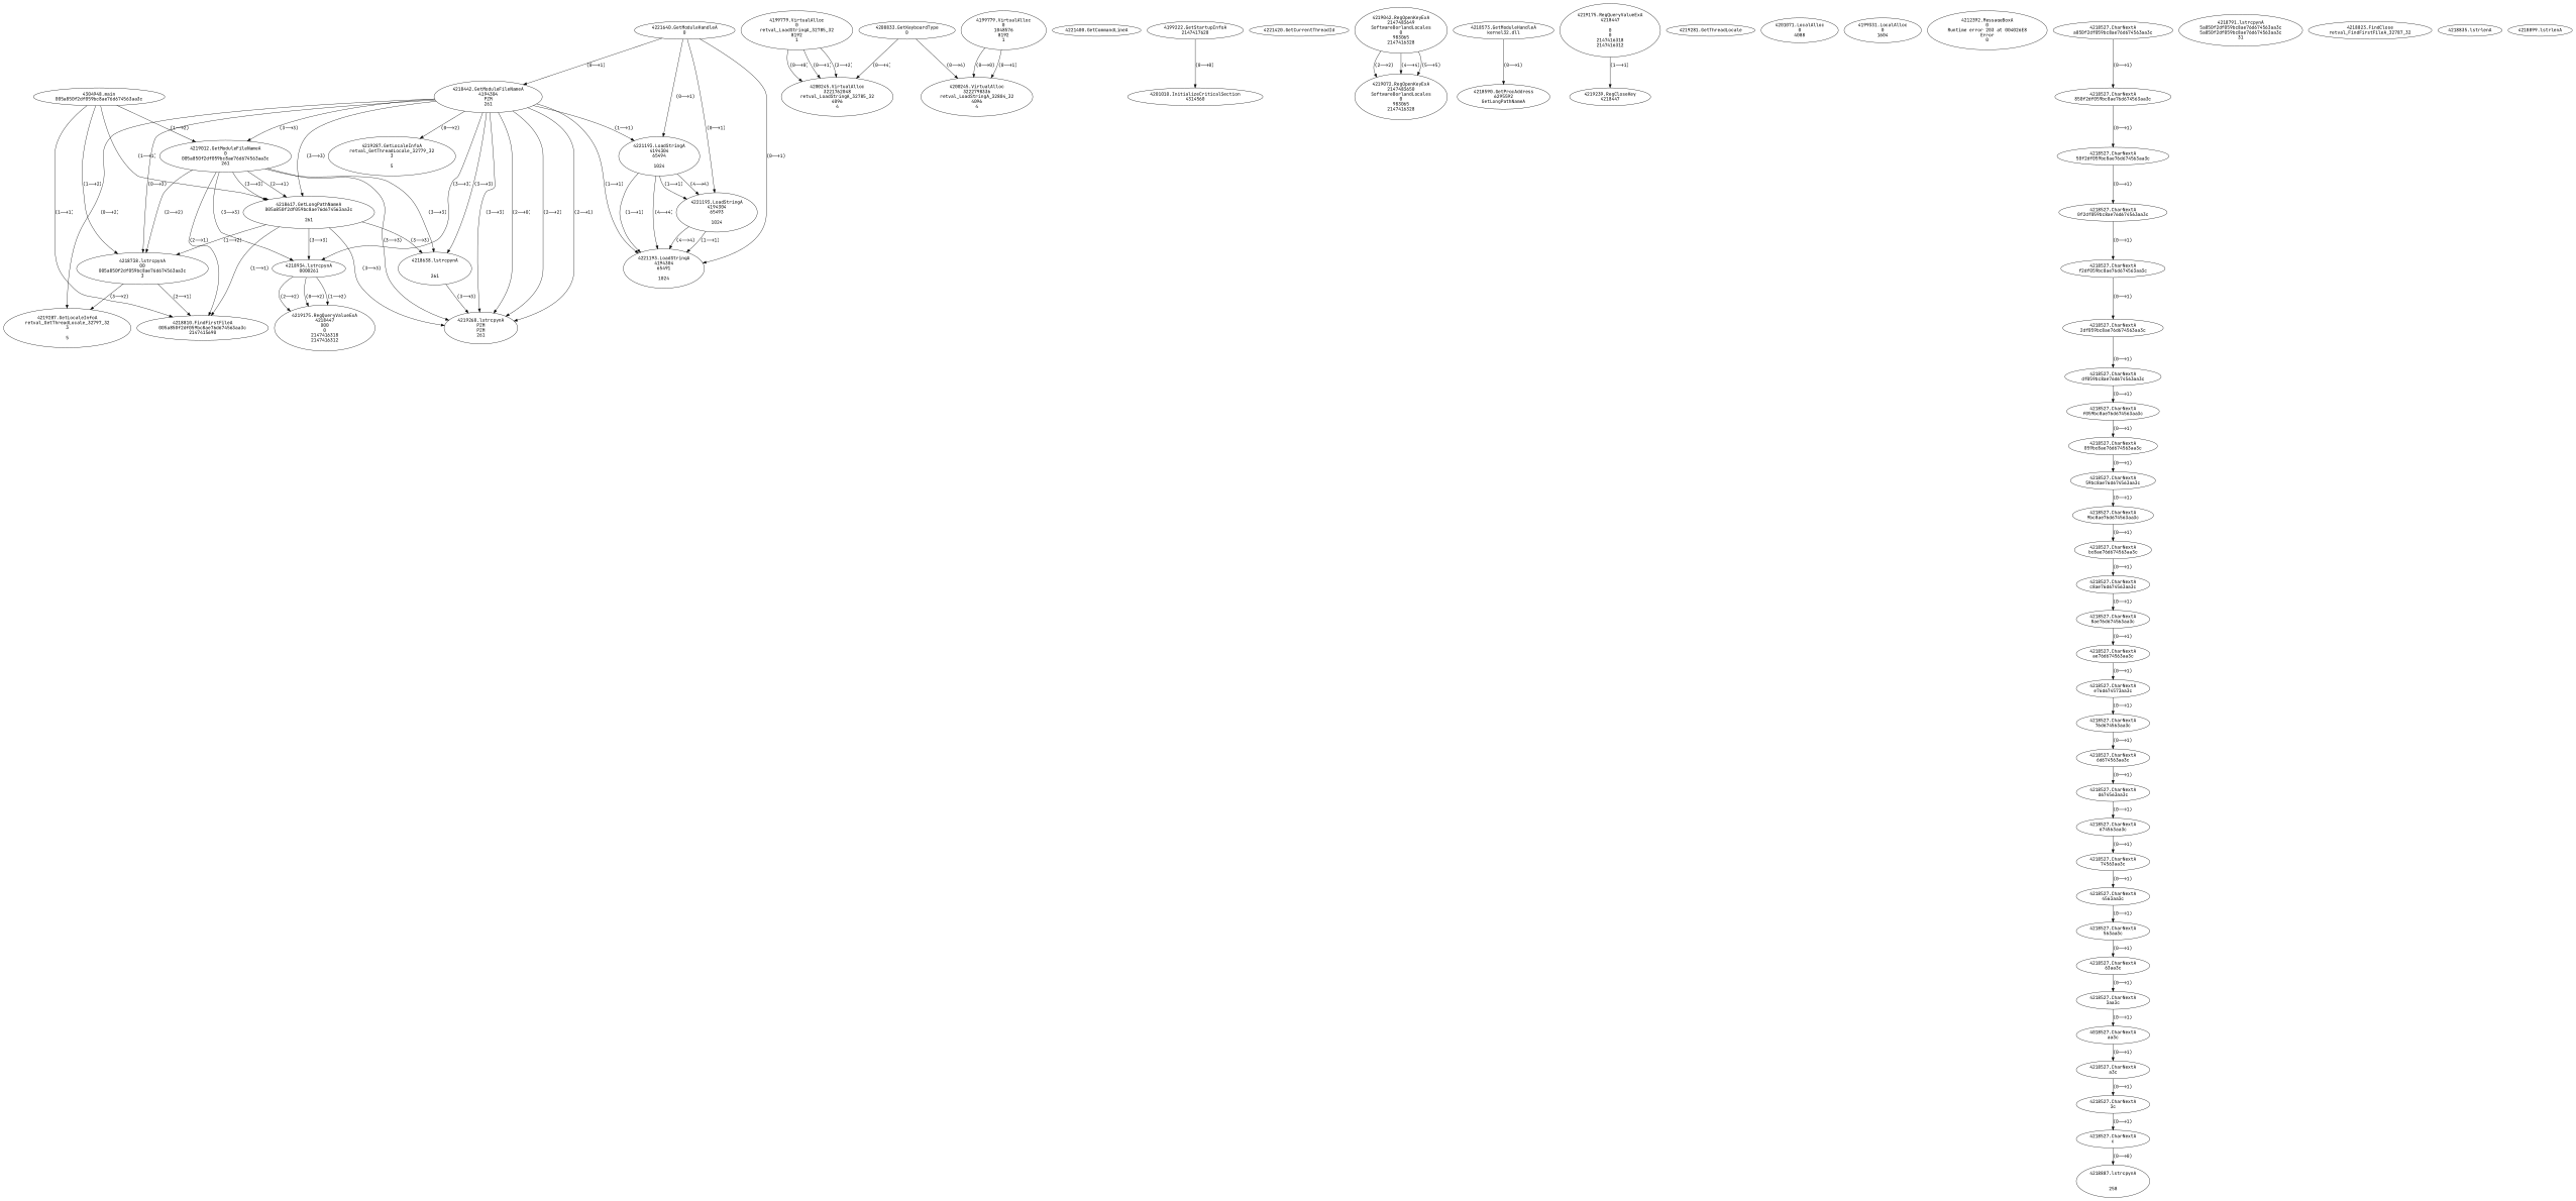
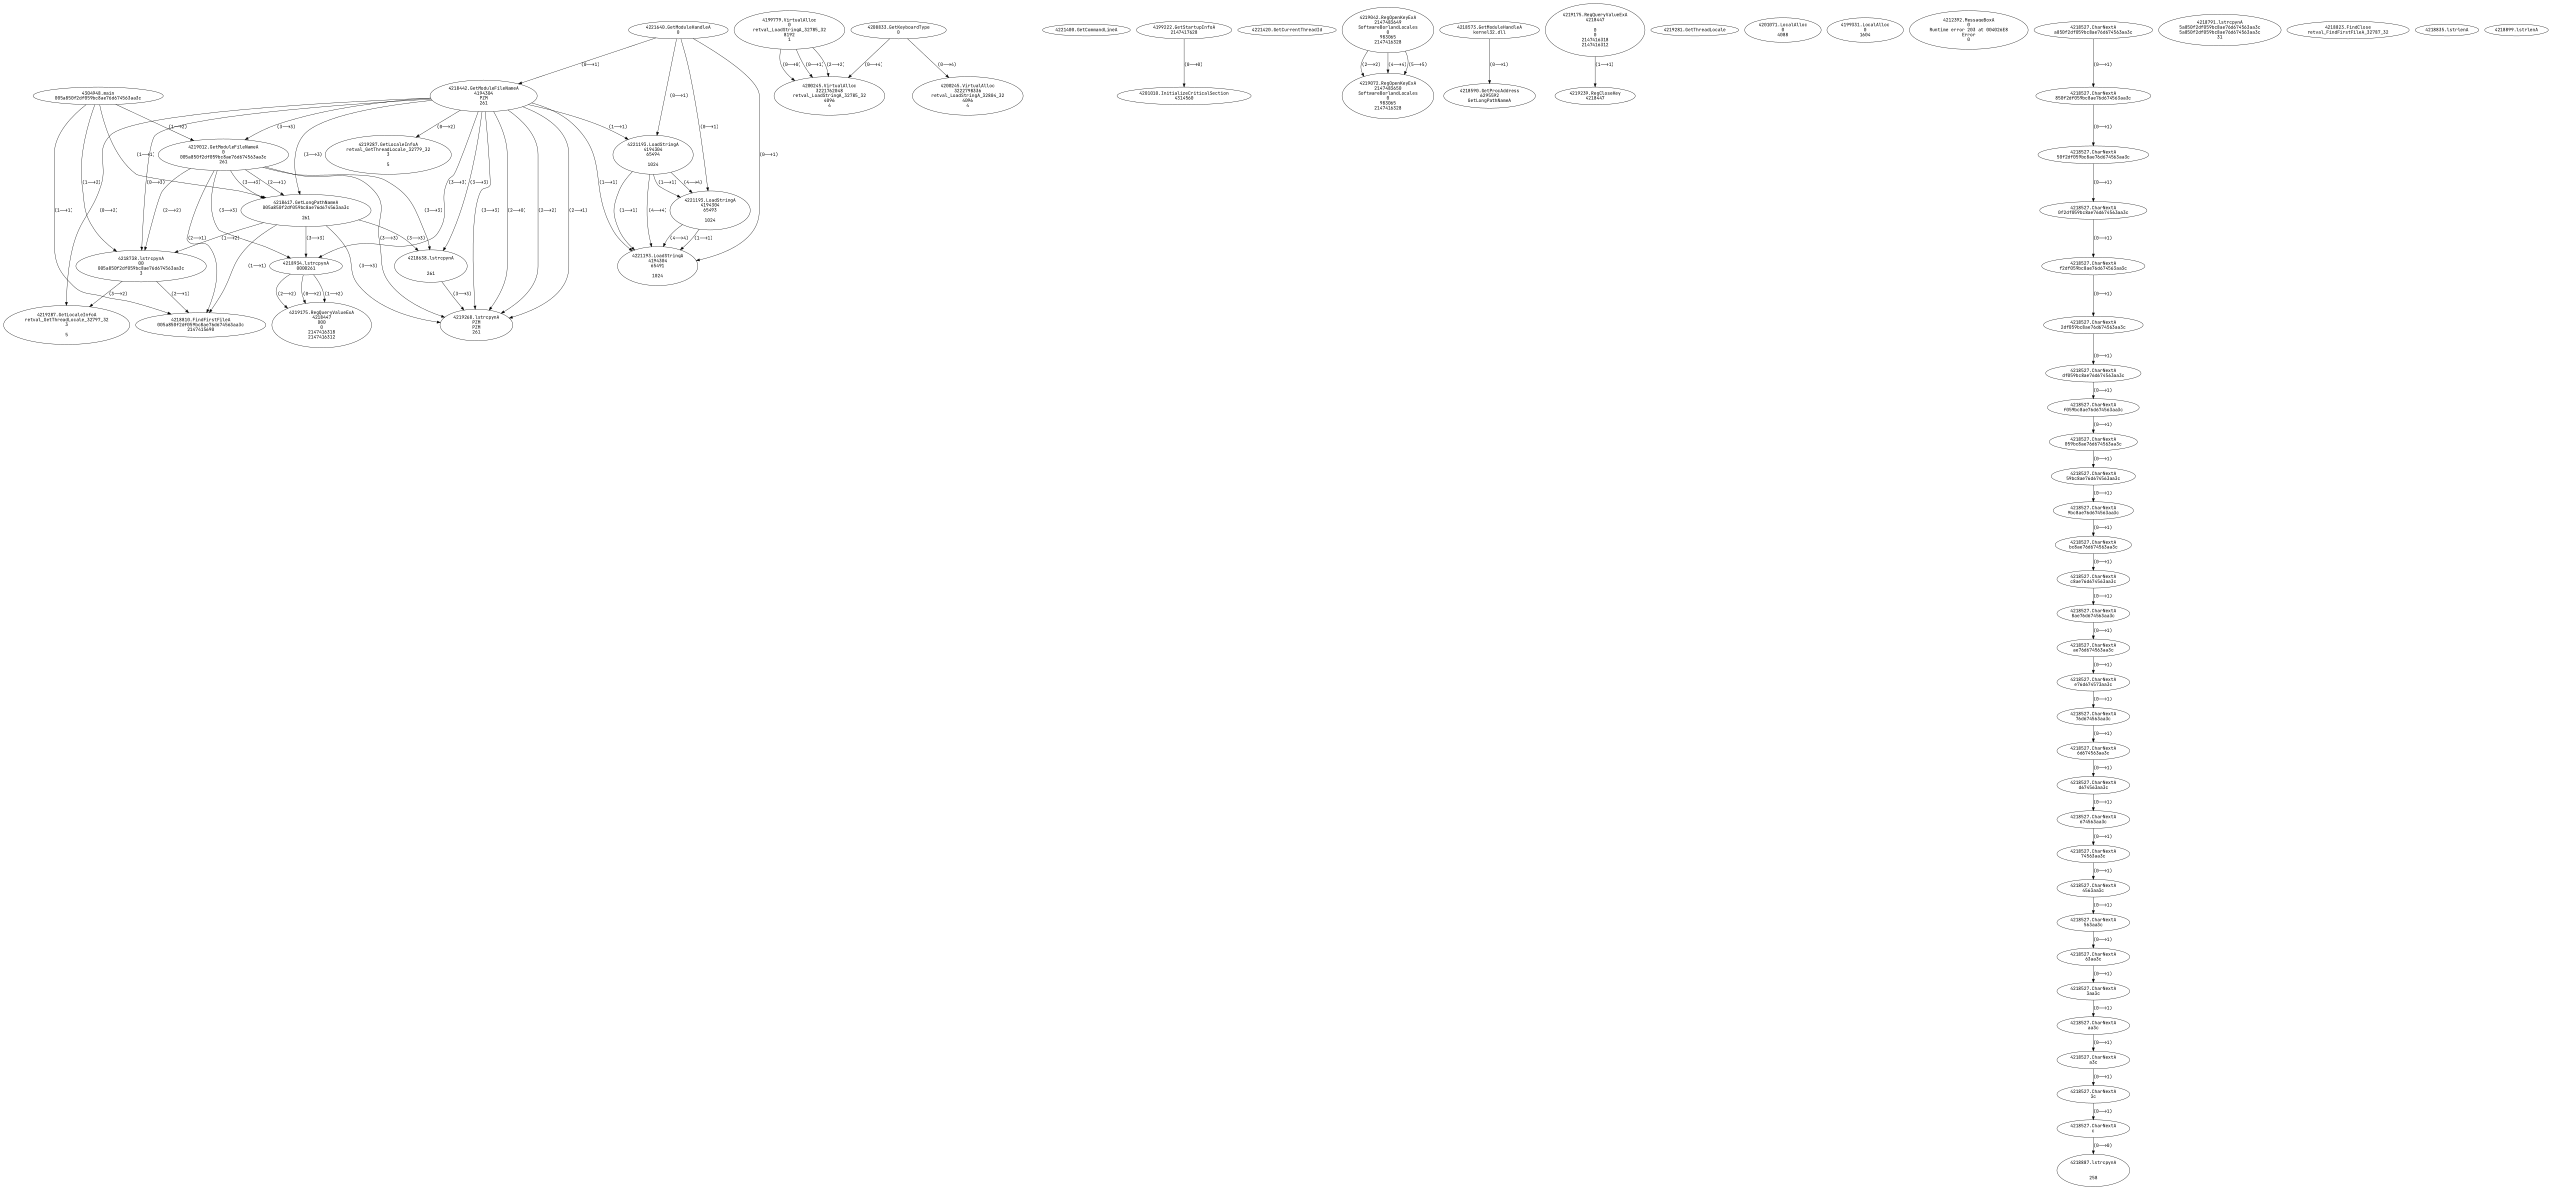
  digraph {
    fontname="JetBrains Mono"
    node [fontname="JetBrains Mono"]
    edge [fontname="JetBrains Mono"]
    n1 [label="4304948.main\n005a850f2df059bc8ae76d674563aa3c"]
    n2 [label="4219012.GetModuleFileNameA\n0\n005a850f2df059bc8ae76d674563aa3c\n261"]
    n3 [label="4218617.GetLongPathNameA\n005a850f2df059bc8ae76d674563aa3c\n\n261"]
    n4 [label="4218738.lstrcpynA\n00\n005a850f2df059bc8ae76d674563aa3c\n3"]
    n5 [label="4218810.FindFirstFileA\n005a850f2df059bc8ae76d674563aa3c\n2147415690"]
    n6 [label="4218638.lstrcpynA\n\n\n261"]
    n7 [label="4219268.lstrcpynA\nPZM\nPZM\n261"]
    n8 [label="4218934.lstrcpynA\n0000261"]
    n9 [label="4219287.GetLocaleInfoA\nretval_GetThreadLocale_32797_32\n3\n\n5"]
    n10 [label="4221640.GetModuleHandleA\n0"]
    n11 [label="4218442.GetModuleFileNameA\n4194304\nPZM\n261"]
    n12 [label="4221193.LoadStringA\n4194304\n65494\n\n1024"]
    n13 [label="4221193.LoadStringA\n4194304\n65493\n\n1024"]
    n14 [label="4221193.LoadStringA\n4194304\n65491\n\n1024"]
    n15 [label="4219287.GetLocaleInfoA\nretval_GetThreadLocale_32779_32\n3\n\n5"]
    n16 [label="4208833.GetKeyboardType\n0"]
    n17 [label="4200245.VirtualAlloc\n3221762048\nretval_LoadStringA_32785_32\n4096\n4"]
    n18 [label="4200245.VirtualAlloc\n3222798336\nretval_LoadStringA_32804_32\n4096\n4"]
    n19 [label="4221400.GetCommandLineA\n"]
    n20 [label="4199222.GetStartupInfoA\n2147417628"]
    n21 [label="4201010.InitializeCriticalSection\n4314560"]
    n22 [label="4221420.GetCurrentThreadId\n"]
    n23 [label="4219175.RegQueryValueExA\n4218447\n000\n0\n2147416318\n2147416312"]
    n24 [label="4219042.RegOpenKeyExA\n2147483649\nSoftware\Borland\Locales\n0\n983065\n2147416328"]
    n25 [label="4219072.RegOpenKeyExA\n2147483650\nSoftware\Borland\Locales\n0\n983065\n2147416328"]
    n26 [label="4218573.GetModuleHandleA\nkernel32.dll"]
    n27 [label="4218590.GetProcAddress\n6295592\nGetLongPathNameA"]
    n28 [label="4219175.RegQueryValueExA\n4218447\n\n0\n0\n2147416318\n2147416312"]
    n29 [label="4219239.RegCloseKey\n4218447"]
    n30 [label="4219281.GetThreadLocale\n"]
    n31 [label="4201071.LocalAlloc\n0\n4088"]
    n32 [label="4199779.VirtualAlloc\n0\nretval_LoadStringA_32785_32\n8192\n1"]
    n33 [label="4199331.LocalAlloc\n0\n1604"]
    n34 [label="4212392.MessageBoxA\n0\nRuntime error 203 at 004026E8\nError\n0"]
    n35 [label="4218527.CharNextA\na850f2df059bc8ae76d674563aa3c"]
    n36 [label="4218527.CharNextA\n850f2df059bc8ae76d674563aa3c"]
    n37 [label="4218527.CharNextA\n50f2df059bc8ae76d674563aa3c"]
    n38 [label="4218527.CharNextA\n0f2df059bc8ae76d674563aa3c"]
    n39 [label="4218527.CharNextA\nf2df059bc8ae76d674563aa3c"]
    n40 [label="4218527.CharNextA\n2df059bc8ae76d674563aa3c"]
    n41 [label="4218527.CharNextA\ndf059bc8ae76d674563aa3c"]
    n42 [label="4218527.CharNextA\nf059bc8ae76d674563aa3c"]
    n43 [label="4218527.CharNextA\n059bc8ae76d674563aa3c"]
    n44 [label="4218527.CharNextA\n59bc8ae76d674563aa3c"]
    n45 [label="4218527.CharNextA\n9bc8ae76d674563aa3c"]
    n46 [label="4218527.CharNextA\nbc8ae76d674563aa3c"]
    n47 [label="4218527.CharNextA\nc8ae76d674563aa3c"]
    n48 [label="4218527.CharNextA\n8ae76d674563aa3c"]
    n49 [label="4218527.CharNextA\nae76d674563aa3c"]
    n50 [label="4218527.CharNextA\ne76d674573aa3c"]
    n51 [label="4218527.CharNextA\n76d674563aa3c"]
    n52 [label="4218527.CharNextA\n6d674563aa3c"]
    n53 [label="4218527.CharNextA\nd674563aa3c"]
    n54 [label="4218527.CharNextA\n674563aa3c"]
    n55 [label="4218527.CharNextA\n74563aa3c"]
    n56 [label="4218527.CharNextA\n4563aa3c"]
    n57 [label="4218527.CharNextA\n563aa3c"]
    n58 [label="4218527.CharNextA\n63aa3c"]
    n59 [label="4218527.CharNextA\n3aa3c"]
-   n60 [label="4018527.CharNextA\naa3c"]
+   n60 [label="4218527.CharNextA\naa3c"]
    n61 [label="4218527.CharNextA\na3c"]
    n62 [label="4218527.CharNextA\n3c"]
    n63 [label="4218527.CharNextA\nc"]
    n64 [label="4218887.lstrcpynA\n\n\n258"]
    n65 [label="4218791.lstrcpynA\n5a850f2df059bc8ae76d674563aa3c\n5a850f2df059bc8ae76d674563aa3c\n31"]
    n66 [label="4218823.FindClose\nretval_FindFirstFileA_32787_32"]
    n67 [label="4218835.lstrlenA\n"]
    n68 [label="4218899.lstrlenA\n"]
-   n69 [label="4199779.VirtualAlloc\n0\n1048576\n8192\n1"]
    n1 -> n2 [label="(1-->2)"]
    n1 -> n3 [label="(1-->1)"]
    n1 -> n4 [label="(1-->2)"]
    n1 -> n5 [label="(1-->1)"]
    n2 -> n3 [label="(2-->1)"]
    n2 -> n3 [label="(3-->3)"]
    n2 -> n4 [label="(2-->2)"]
    n2 -> n5 [label="(2-->1)"]
    n2 -> n6 [label="(3-->3)"]
    n2 -> n7 [label="(3-->3)"]
    n2 -> n8 [label="(3-->3)"]
    n3 -> n4 [label="(1-->2)"]
    n3 -> n5 [label="(1-->1)"]
    n3 -> n6 [label="(3-->3)"]
    n3 -> n7 [label="(3-->3)"]
    n3 -> n8 [label="(3-->3)"]
    n4 -> n5 [label="(2-->1)"]
    n4 -> n9 [label="(3-->2)"]
    n6 -> n7 [label="(3-->3)"]
    n8 -> n23 [label="(1-->2)"]
    n8 -> n23 [label="(2-->2)"]
    n8 -> n23 [label="(0-->2)"]
    n10 -> n11 [label="(0-->1)"]
    n10 -> n12 [label="(0-->1)"]
    n10 -> n13 [label="(0-->1)"]
    n10 -> n14 [label="(0-->1)"]
    n11 -> n2 [label="(3-->3)"]
    n11 -> n3 [label="(3-->3)"]
    n11 -> n4 [label="(0-->3)"]
    n11 -> n6 [label="(3-->3)"]
    n11 -> n7 [label="(2-->1)"]
    n11 -> n7 [label="(2-->2)"]
    n11 -> n7 [label="(3-->3)"]
    n11 -> n7 [label="(2-->0)"]
    n11 -> n8 [label="(3-->3)"]
    n11 -> n9 [label="(0-->2)"]
    n11 -> n12 [label="(1-->1)"]
    n11 -> n14 [label="(1-->1)"]
    n11 -> n15 [label="(0-->2)"]
    n12 -> n13 [label="(1-->1)"]
    n12 -> n13 [label="(4-->4)"]
    n12 -> n14 [label="(1-->1)"]
    n12 -> n14 [label="(4-->4)"]
    n13 -> n14 [label="(1-->1)"]
    n13 -> n14 [label="(4-->4)"]
    n16 -> n17 [label="(0-->4)"]
    n16 -> n18 [label="(0-->4)"]
    n20 -> n21 [label="(0-->0)"]
    n24 -> n25 [label="(2-->2)"]
    n24 -> n25 [label="(4-->4)"]
    n24 -> n25 [label="(5-->5)"]
    n26 -> n27 [label="(0-->1)"]
    n28 -> n29 [label="(1-->1)"]
    n32 -> n17 [label="(0-->1)"]
    n32 -> n17 [label="(2-->2)"]
    n32 -> n17 [label="(0-->0)"]
    n35 -> n36 [label="(0-->1)"]
    n36 -> n37 [label="(0-->1)"]
    n37 -> n38 [label="(0-->1)"]
    n38 -> n39 [label="(0-->1)"]
    n39 -> n40 [label="(0-->1)"]
    n40 -> n41 [label="(0-->1)"]
    n41 -> n42 [label="(0-->1)"]
    n42 -> n43 [label="(0-->1)"]
    n43 -> n44 [label="(0-->1)"]
    n44 -> n45 [label="(0-->1)"]
    n45 -> n46 [label="(0-->1)"]
    n46 -> n47 [label="(0-->1)"]
    n47 -> n48 [label="(0-->1)"]
    n48 -> n49 [label="(0-->1)"]
    n49 -> n50 [label="(0-->1)"]
    n50 -> n51 [label="(0-->1)"]
    n51 -> n52 [label="(0-->1)"]
    n52 -> n53 [label="(0-->1)"]
    n53 -> n54 [label="(0-->1)"]
    n54 -> n55 [label="(0-->1)"]
    n55 -> n56 [label="(0-->1)"]
    n56 -> n57 [label="(0-->1)"]
    n57 -> n58 [label="(0-->1)"]
    n58 -> n59 [label="(0-->1)"]
    n59 -> n60 [label="(0-->1)"]
    n60 -> n61 [label="(0-->1)"]
    n61 -> n62 [label="(0-->1)"]
    n62 -> n63 [label="(0-->1)"]
    n63 -> n64 [label="(0-->0)"]
-   n69 -> n18 [label="(0-->1)"]
-   n69 -> n18 [label="(0-->0)"]
  }
